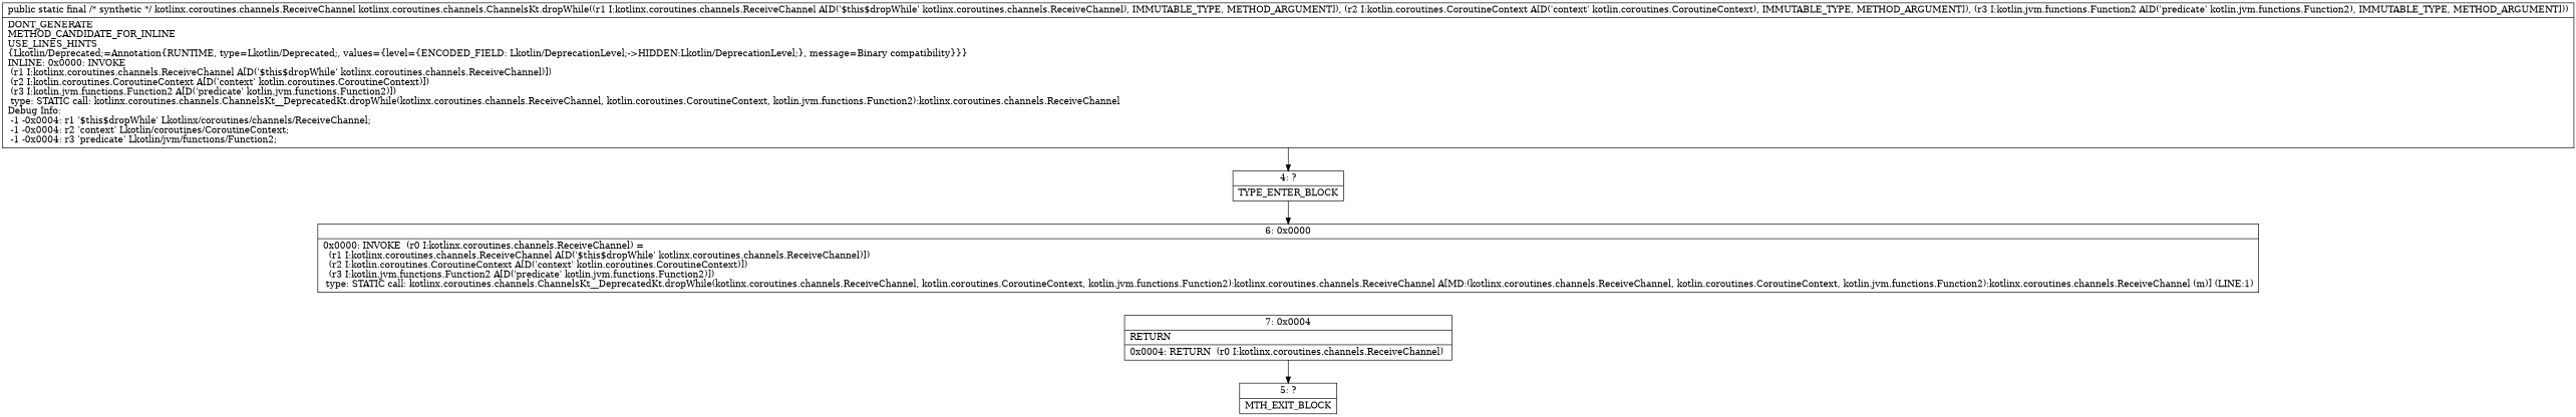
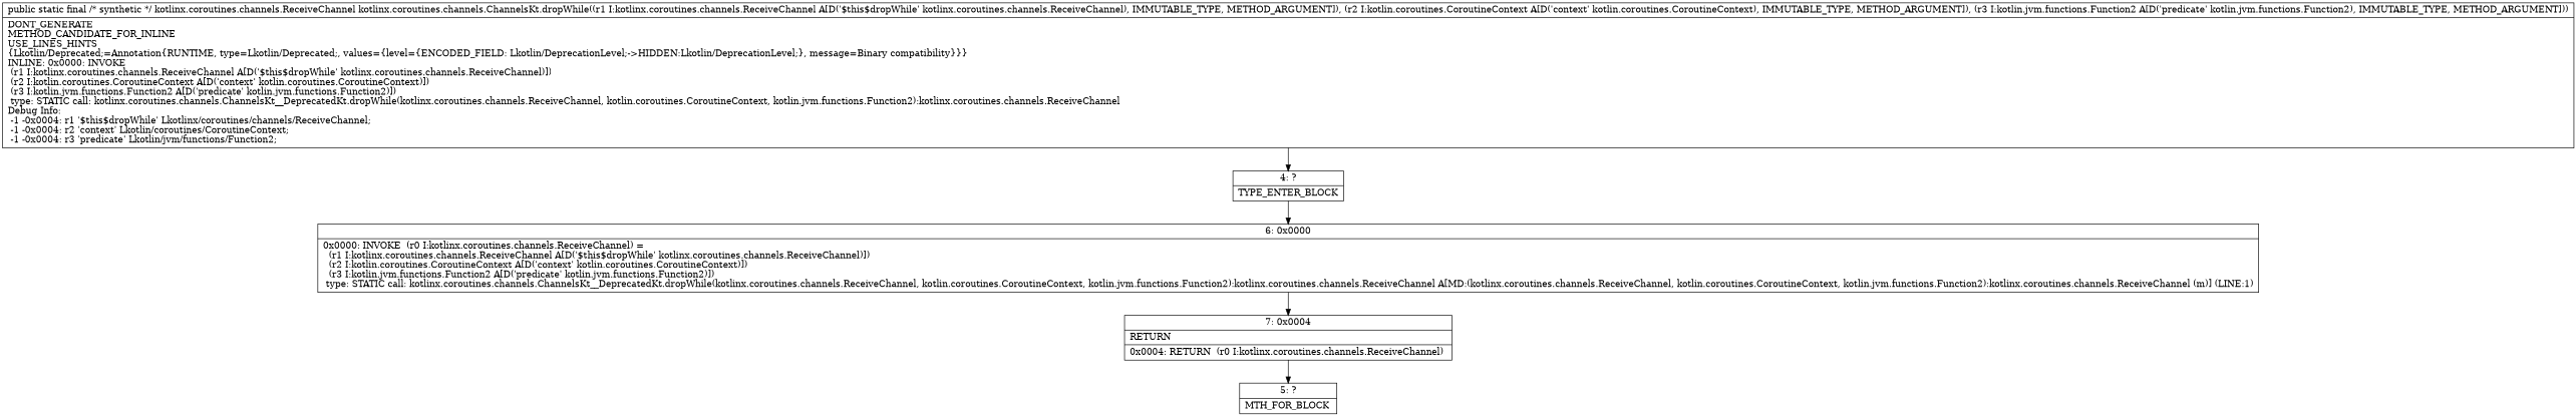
  digraph {
    node [shape=record]
    n1 [label="{4\:\ ?|TYPE_ENTER_BLOCK\l}"]
    n2 [label="{6\:\ 0x0000|0x0000: INVOKE  (r0 I:kotlinx.coroutines.channels.ReceiveChannel) = \l  (r1 I:kotlinx.coroutines.channels.ReceiveChannel A[D('$this$dropWhile' kotlinx.coroutines.channels.ReceiveChannel)])\l  (r2 I:kotlin.coroutines.CoroutineContext A[D('context' kotlin.coroutines.CoroutineContext)])\l  (r3 I:kotlin.jvm.functions.Function2 A[D('predicate' kotlin.jvm.functions.Function2)])\l type: STATIC call: kotlinx.coroutines.channels.ChannelsKt__DeprecatedKt.dropWhile(kotlinx.coroutines.channels.ReceiveChannel, kotlin.coroutines.CoroutineContext, kotlin.jvm.functions.Function2):kotlinx.coroutines.channels.ReceiveChannel A[MD:(kotlinx.coroutines.channels.ReceiveChannel, kotlin.coroutines.CoroutineContext, kotlin.jvm.functions.Function2):kotlinx.coroutines.channels.ReceiveChannel (m)] (LINE:1)\l}"]
    n3 [label="{7\:\ 0x0004|RETURN\l|0x0004: RETURN  (r0 I:kotlinx.coroutines.channels.ReceiveChannel) \l}"]
-   n4 [label="{5\:\ ?|MTH_EXIT_BLOCK\l}"]
+   n4 [label="{5\:\ ?|MTH_FOR_BLOCK\l}"]
    n5 [label="{public static final \/* synthetic *\/ kotlinx.coroutines.channels.ReceiveChannel kotlinx.coroutines.channels.ChannelsKt.dropWhile((r1 I:kotlinx.coroutines.channels.ReceiveChannel A[D('$this$dropWhile' kotlinx.coroutines.channels.ReceiveChannel), IMMUTABLE_TYPE, METHOD_ARGUMENT]), (r2 I:kotlin.coroutines.CoroutineContext A[D('context' kotlin.coroutines.CoroutineContext), IMMUTABLE_TYPE, METHOD_ARGUMENT]), (r3 I:kotlin.jvm.functions.Function2 A[D('predicate' kotlin.jvm.functions.Function2), IMMUTABLE_TYPE, METHOD_ARGUMENT]))  | DONT_GENERATE\lMETHOD_CANDIDATE_FOR_INLINE\lUSE_LINES_HINTS\l\{Lkotlin\/Deprecated;=Annotation\{RUNTIME, type=Lkotlin\/Deprecated;, values=\{level=\{ENCODED_FIELD: Lkotlin\/DeprecationLevel;\-\>HIDDEN:Lkotlin\/DeprecationLevel;\}, message=Binary compatibility\}\}\}\lINLINE: 0x0000: INVOKE  \l  (r1 I:kotlinx.coroutines.channels.ReceiveChannel A[D('$this$dropWhile' kotlinx.coroutines.channels.ReceiveChannel)])\l  (r2 I:kotlin.coroutines.CoroutineContext A[D('context' kotlin.coroutines.CoroutineContext)])\l  (r3 I:kotlin.jvm.functions.Function2 A[D('predicate' kotlin.jvm.functions.Function2)])\l type: STATIC call: kotlinx.coroutines.channels.ChannelsKt__DeprecatedKt.dropWhile(kotlinx.coroutines.channels.ReceiveChannel, kotlin.coroutines.CoroutineContext, kotlin.jvm.functions.Function2):kotlinx.coroutines.channels.ReceiveChannel\lDebug Info:\l  \-1 \-0x0004: r1 '$this$dropWhile' Lkotlinx\/coroutines\/channels\/ReceiveChannel;\l  \-1 \-0x0004: r2 'context' Lkotlin\/coroutines\/CoroutineContext;\l  \-1 \-0x0004: r3 'predicate' Lkotlin\/jvm\/functions\/Function2;\l}"]
    n1 -> n2
+   n2 -> n3
    n3 -> n4
    n5 -> n1
  }
